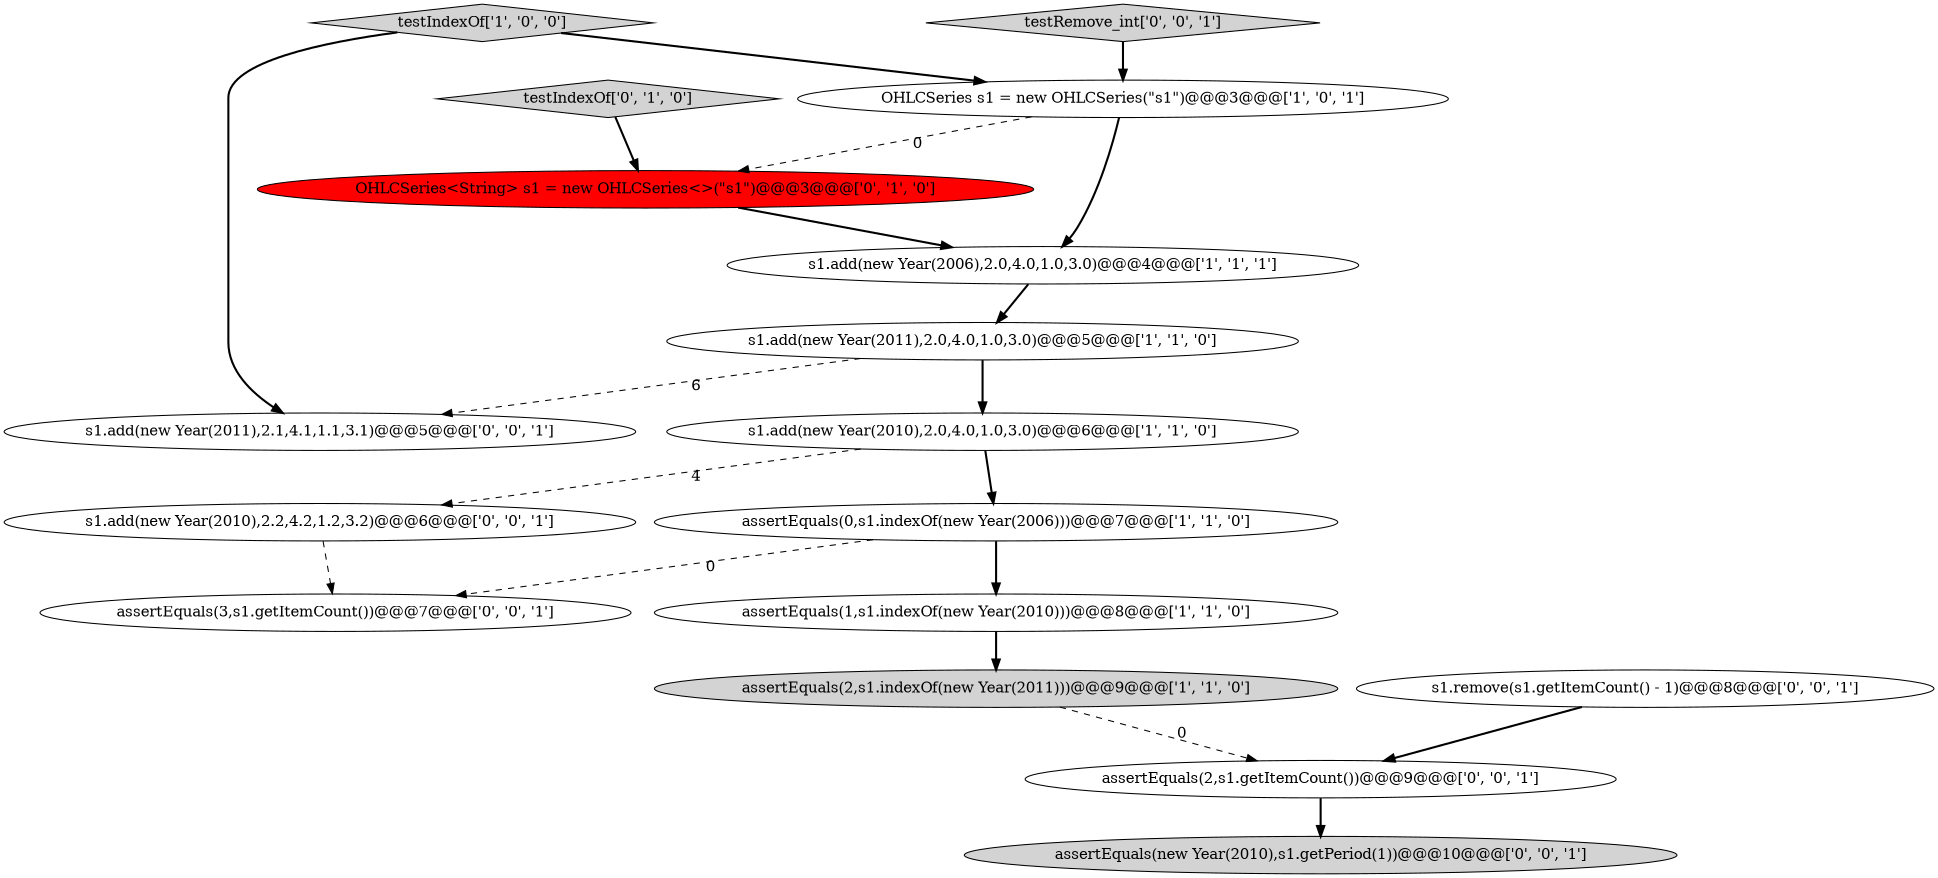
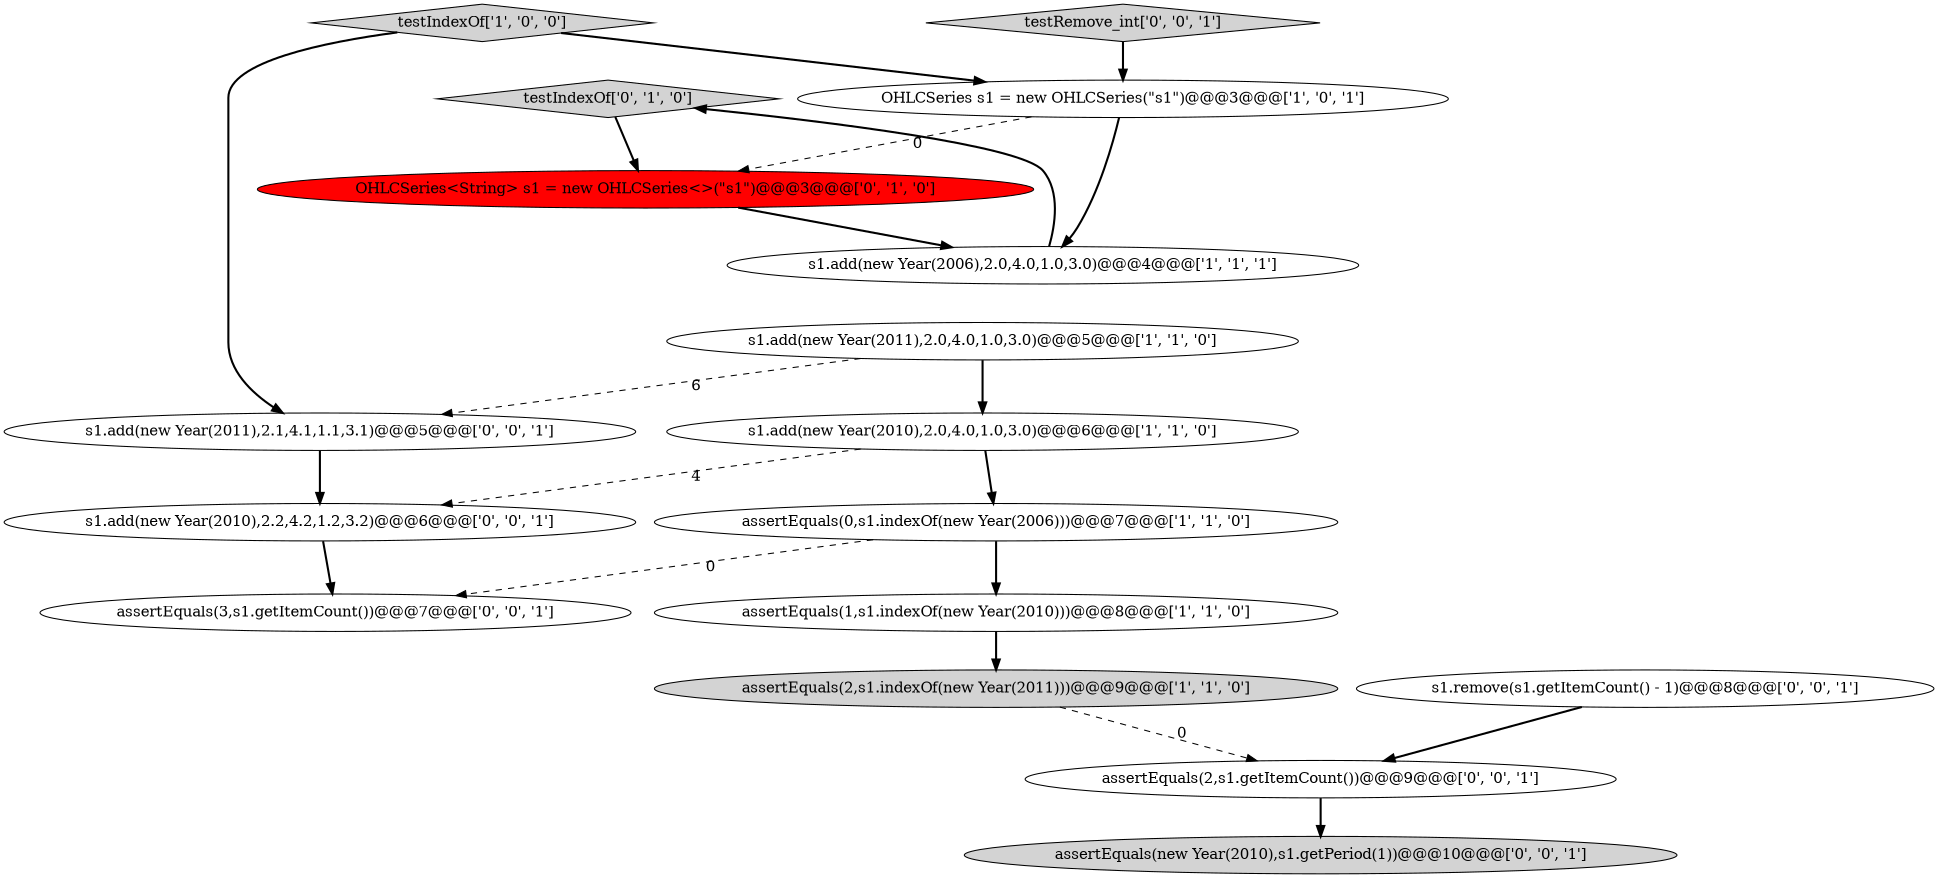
  digraph {
    node [fillcolor=white shape=ellipse style=filled]
    edge [style=bold]
    n1 [fillcolor=lightgray label="testIndexOf['0', '1', '0']" shape=diamond]
    n2 [fillcolor=red label="OHLCSeries<String> s1 = new OHLCSeries<>(\"s1\")@@@3@@@['0', '1', '0']"]
    n3 [label="s1.add(new Year(2006),2.0,4.0,1.0,3.0)@@@4@@@['1', '1', '1']"]
    n4 [fillcolor=lightgray label="assertEquals(2,s1.indexOf(new Year(2011)))@@@9@@@['1', '1', '0']"]
    n5 [label="assertEquals(2,s1.getItemCount())@@@9@@@['0', '0', '1']"]
    n6 [fillcolor=lightgray label="assertEquals(new Year(2010),s1.getPeriod(1))@@@10@@@['0', '0', '1']"]
    n7 [label="s1.remove(s1.getItemCount() - 1)@@@8@@@['0', '0', '1']"]
    n8 [label="s1.add(new Year(2011),2.0,4.0,1.0,3.0)@@@5@@@['1', '1', '0']"]
    n9 [label="s1.add(new Year(2010),2.0,4.0,1.0,3.0)@@@6@@@['1', '1', '0']"]
    n10 [label="s1.add(new Year(2011),2.1,4.1,1.1,3.1)@@@5@@@['0', '0', '1']"]
    n11 [label="assertEquals(0,s1.indexOf(new Year(2006)))@@@7@@@['1', '1', '0']"]
    n12 [label="s1.add(new Year(2010),2.2,4.2,1.2,3.2)@@@6@@@['0', '0', '1']"]
    n13 [label="assertEquals(1,s1.indexOf(new Year(2010)))@@@8@@@['1', '1', '0']"]
    n14 [label="assertEquals(3,s1.getItemCount())@@@7@@@['0', '0', '1']"]
    n15 [label="OHLCSeries s1 = new OHLCSeries(\"s1\")@@@3@@@['1', '0', '1']"]
    n16 [fillcolor=lightgray label="testIndexOf['1', '0', '0']" shape=diamond]
    n17 [fillcolor=lightgray label="testRemove_int['0', '0', '1']" shape=diamond]
    n1 -> n2
    n2 -> n3
-   n3 -> n8
+   n3 -> n1
    n4 -> n5 [label=0 style=dashed]
    n5 -> n6
    n7 -> n5
    n8 -> n9
    n8 -> n10 [label=6 style=dashed]
    n9 -> n11
    n9 -> n12 [label=4 style=dashed]
+   n10 -> n12
    n11 -> n13
    n11 -> n14 [label=0 style=dashed]
-   n12 -> n14 [style=dashed]
+   n12 -> n14
    n13 -> n4
    n15 -> n2 [label=0 style=dashed]
    n15 -> n3
    n16 -> n10
    n16 -> n15
    n17 -> n15
  }
